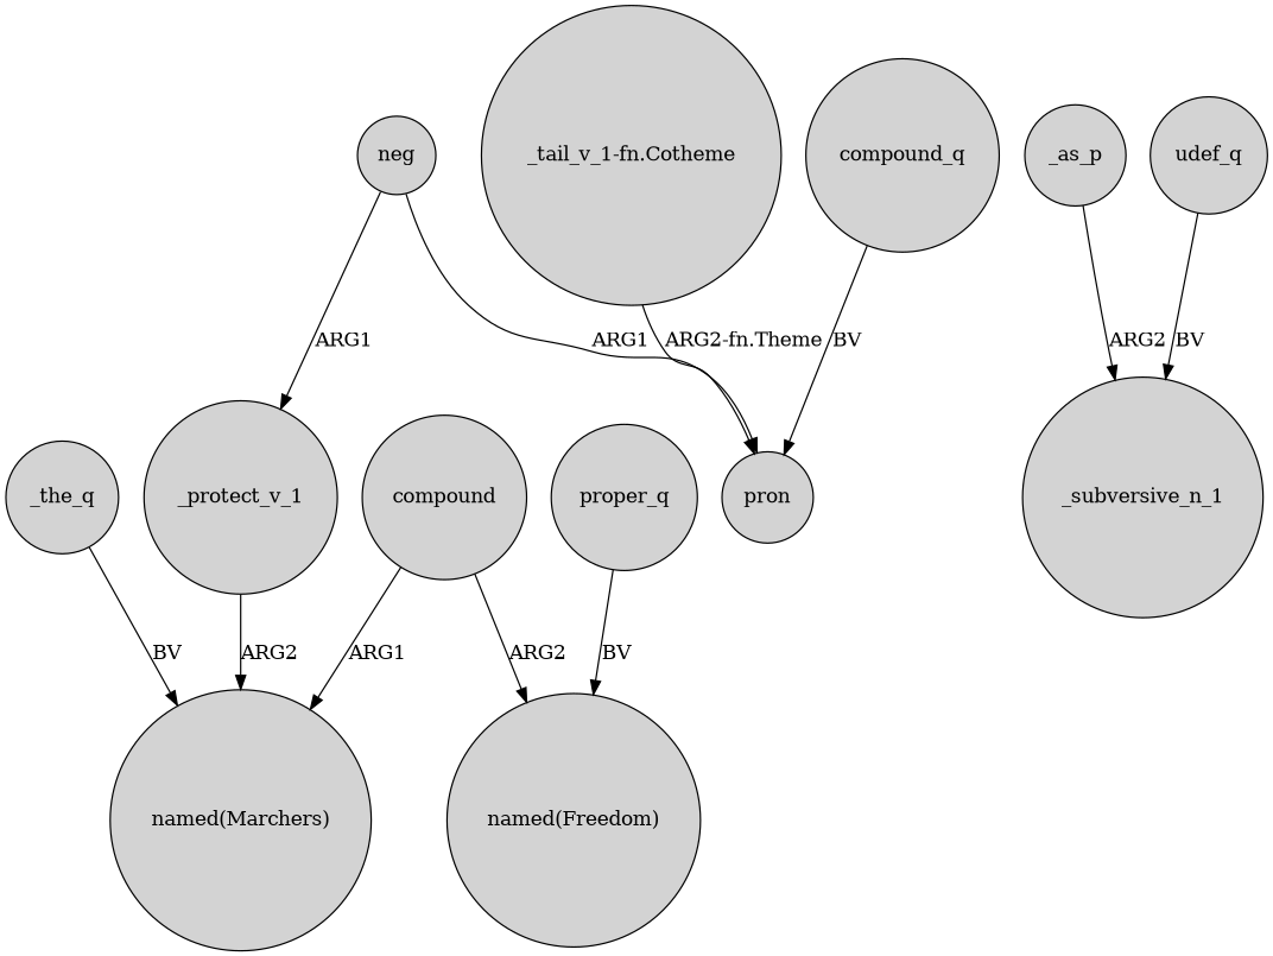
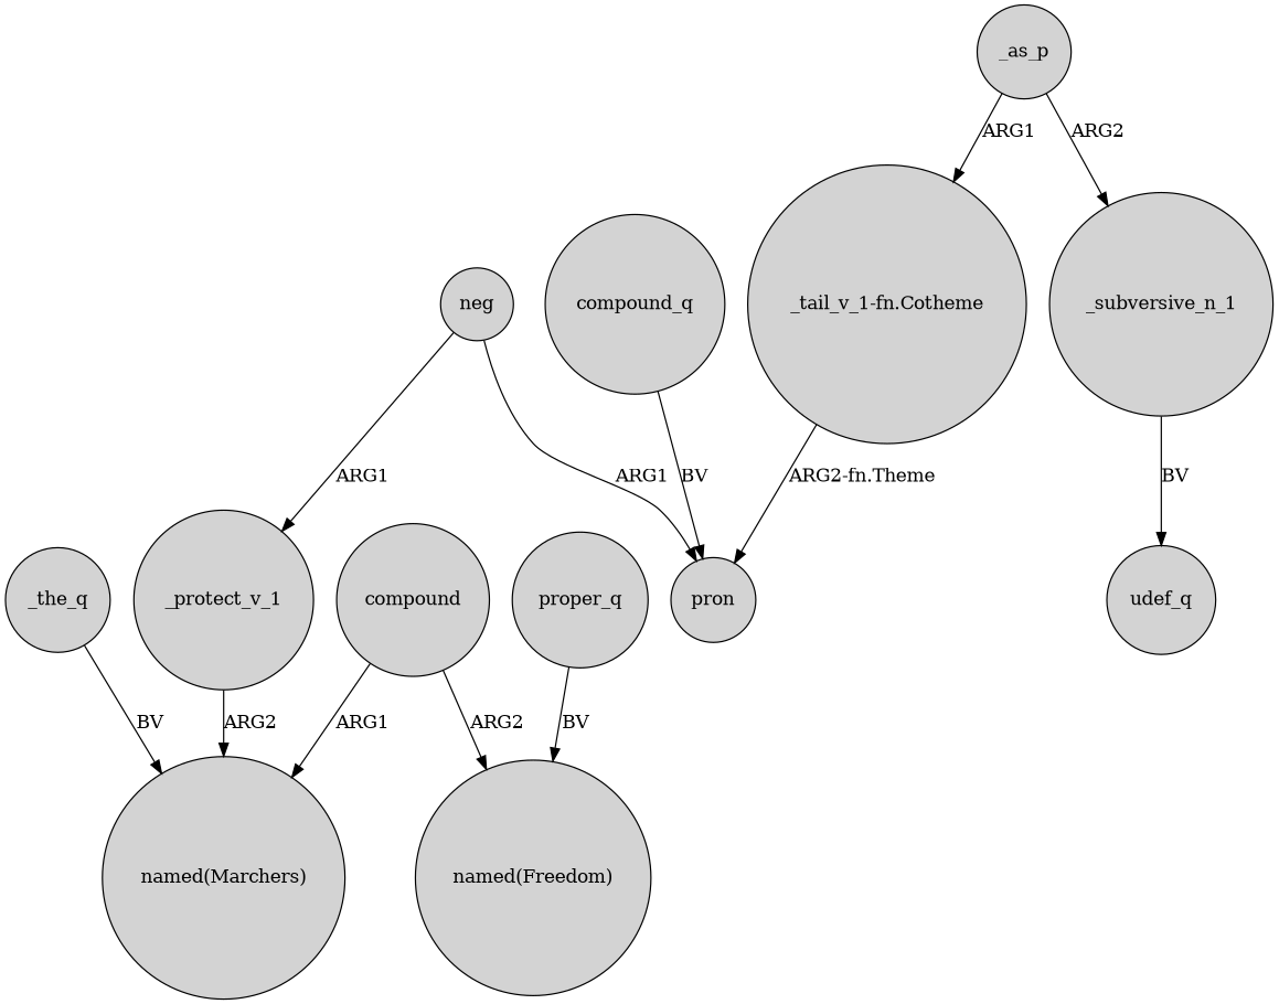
  digraph {
    node [shape=circle style=filled]
    _the_q
    "named(Marchers)"
    "_tail_v_1-fn.Cotheme"
    pron
    compound
    "named(Freedom)"
    proper_q
    _as_p
    _subversive_n_1
    _protect_v_1
    neg
    udef_q
    n13 [label=compound_q]
    _the_q -> "named(Marchers)" [label=BV]
    "_tail_v_1-fn.Cotheme" -> pron [label="ARG2-fn.Theme"]
    compound -> "named(Marchers)" [label=ARG1]
    compound -> "named(Freedom)" [label=ARG2]
    proper_q -> "named(Freedom)" [label=BV]
+   _as_p -> "_tail_v_1-fn.Cotheme" [label=ARG1]
    _as_p -> _subversive_n_1 [label=ARG2]
    _protect_v_1 -> "named(Marchers)" [label=ARG2]
    neg -> pron [label=ARG1]
    neg -> _protect_v_1 [label=ARG1]
-   udef_q -> _subversive_n_1 [label=BV]
+   _subversive_n_1 -> udef_q [label=BV]
    n13 -> pron [label=BV]
  }
